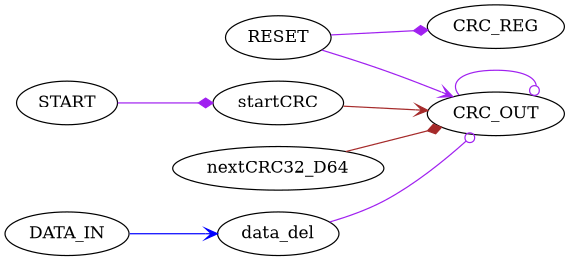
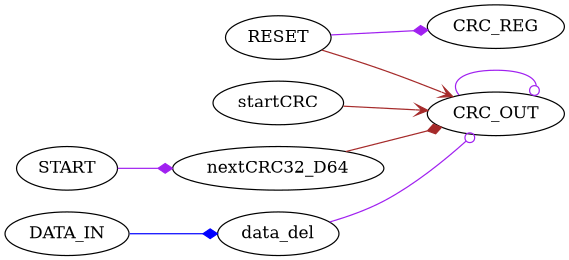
  digraph {
    fontname="DejaVu Serif"
    rankdir=LR
    node [fontname="DejaVu Serif"]
    edge [arrowhead=vee color=purple fontname="DejaVu Serif" weight=1.0]
    RESET
    CRC_OUT
    CRC_REG
    startCRC
    nextCRC32_D64
    DATA_IN
    data_del
    START
-   RESET -> CRC_OUT [weight=2.0]
+   RESET -> CRC_OUT [color=brown weight=2.0]
    RESET -> CRC_REG [arrowhead=diamond]
    CRC_OUT -> CRC_OUT [arrowhead=odot]
    startCRC -> CRC_OUT [color=brown]
    nextCRC32_D64 -> CRC_OUT [arrowhead=diamond color=brown]
-   DATA_IN -> data_del [color=blue]
+   DATA_IN -> data_del [arrowhead=diamond color=blue]
    data_del -> CRC_OUT [arrowhead=odot]
-   START -> startCRC [arrowhead=diamond]
+   START -> nextCRC32_D64 [arrowhead=diamond]
  }
